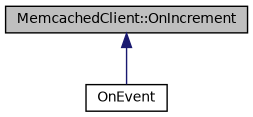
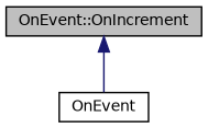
  digraph {
    node [color=black fontname=Helvetica fontsize=10 shape=record style=filled]
-   n1 [fillcolor=grey75 fontcolor=black height=0.2 label="MemcachedClient::OnIncrement" width=0.4]
+   n1 [fillcolor=grey75 fontcolor=black height=0.2 label="OnEvent::OnIncrement" width=0.4]
    n2 [fillcolor=white height=0.2 label=OnEvent width=0.4]
    n1 -> n2 [color=midnightblue dir=back fontname=Helvetica fontsize=10 labelfontname=Helvetica labelfontsize=10 style=solid]
  }
